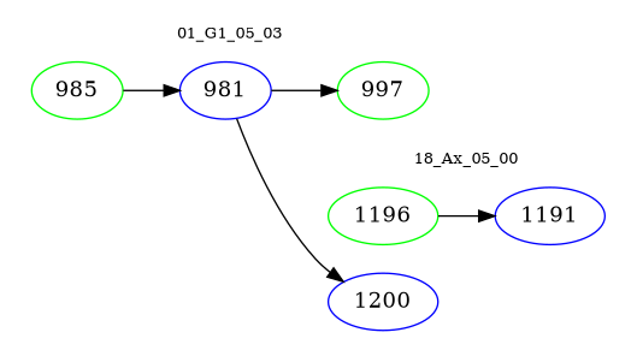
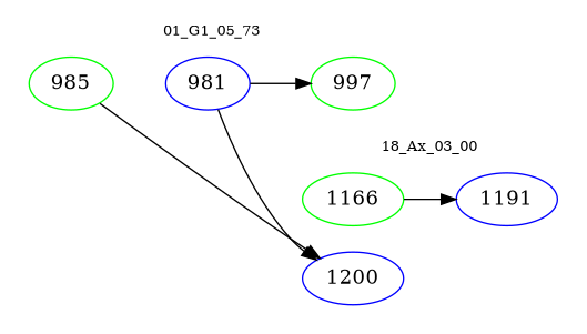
  digraph {
    rankdir=LR
    node [color=green]
    edge [color=black]
-   n1 [label=1196]
+   n1 [label=1166]
    n2 [color=blue label=1191]
    n3 [color=blue label=1200]
    n4 [label=985]
    n5 [color=blue label=981]
    n6 [label=997]
    subgraph cluster_1 {
      color=white
      fontsize=10
-     label="18_Ax_05_00"
+     label="18_Ax_03_00"
      n1
      n2
      n3
    }
    subgraph cluster_2 {
      color=white
      fontsize=10
-     label="01_G1_05_03"
+     label="01_G1_05_73"
      n4
      n5
      n6
    }
    n1 -> n2
-   n4 -> n5
+   n4 -> n3
    n5 -> n3
    n5 -> n6
  }
